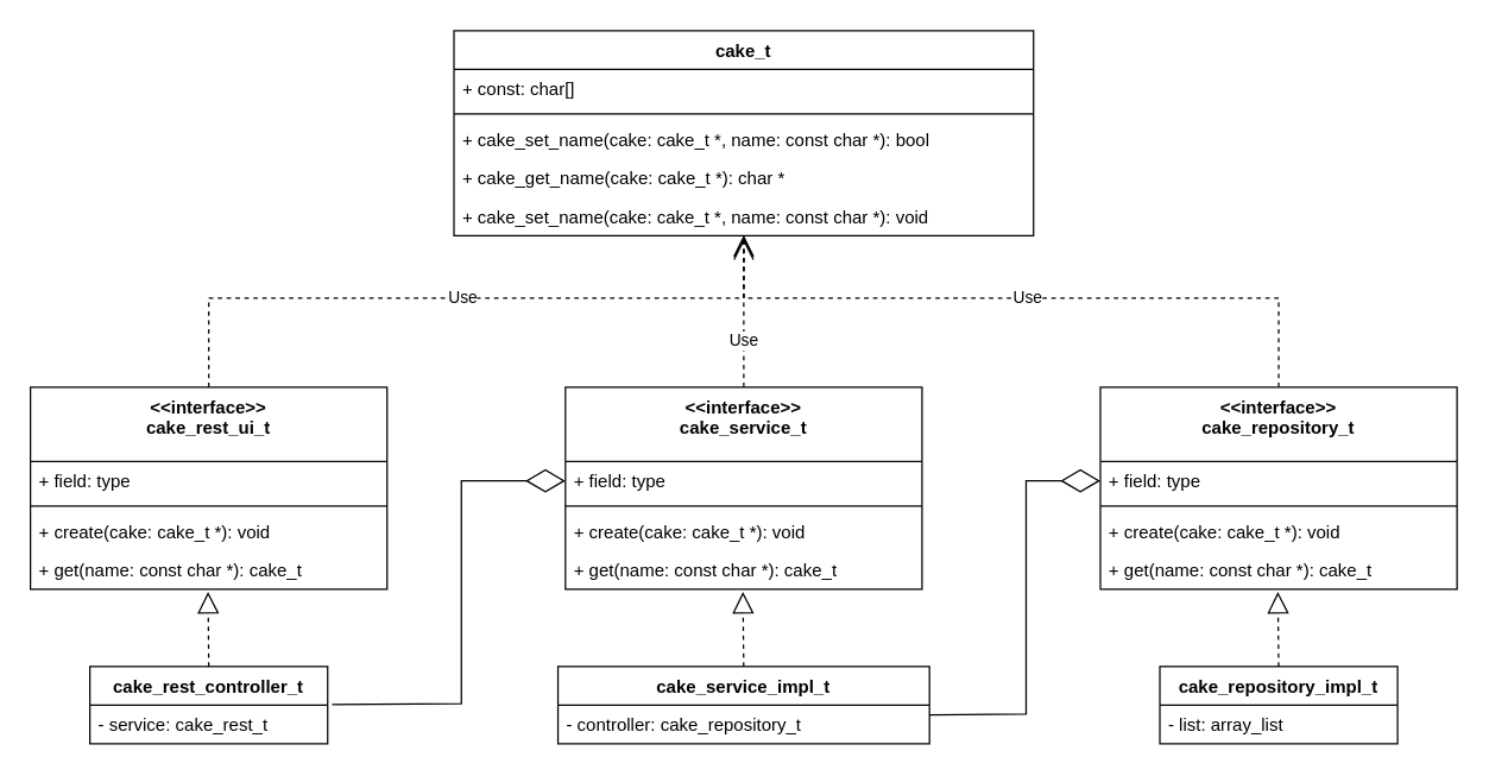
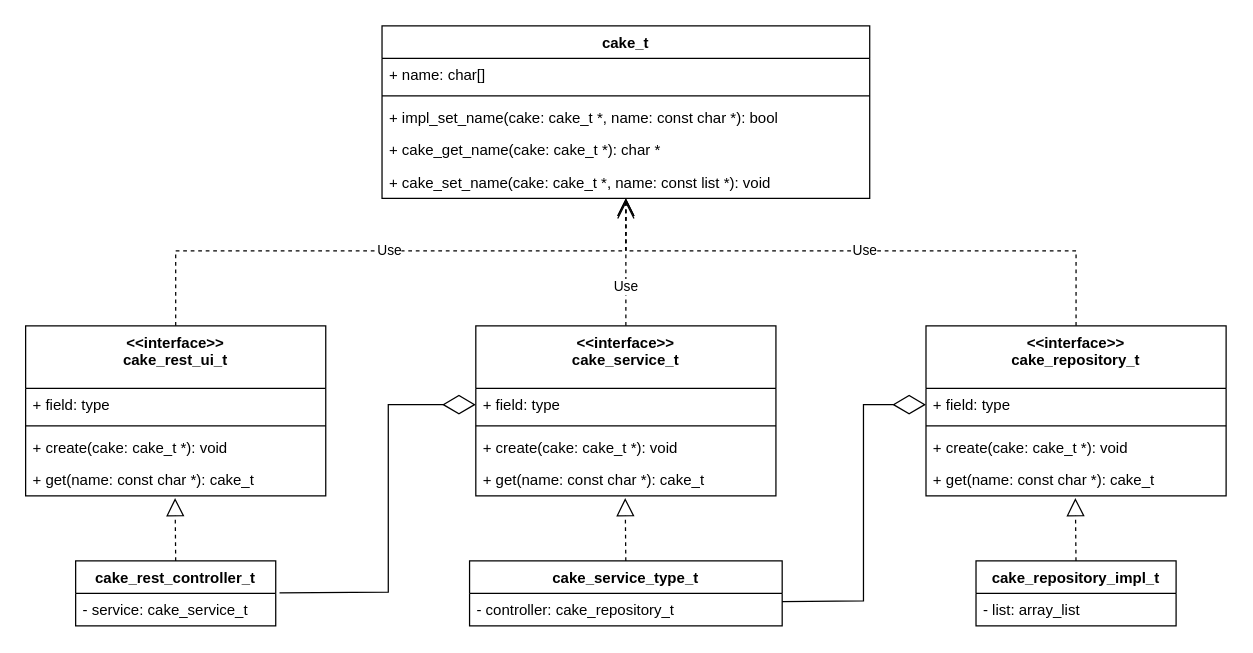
  <mxCell id="0" />
  <mxCell id="1" parent="0" />
  <mxCell id="2" value="cake_t" style="swimlane;fontStyle=1;align=center;verticalAlign=top;childLayout=stackLayout;horizontal=1;startSize=26;horizontalStack=0;resizeParent=1;resizeParentMax=0;resizeLast=0;collapsible=1;marginBottom=0;" parent="1" vertex="1"><mxGeometry x="305" y="20" width="390" height="138" as="geometry" /></mxCell>
- <mxCell id="3" value="+ const: char[]" style="text;strokeColor=none;fillColor=none;align=left;verticalAlign=top;spacingLeft=4;spacingRight=4;overflow=hidden;rotatable=0;points=[[0,0.5],[1,0.5]];portConstraint=eastwest;" parent="2" vertex="1"><mxGeometry y="26" width="390" height="26" as="geometry" /></mxCell>
+ <mxCell id="3" value="+ name: char[]" style="text;strokeColor=none;fillColor=none;align=left;verticalAlign=top;spacingLeft=4;spacingRight=4;overflow=hidden;rotatable=0;points=[[0,0.5],[1,0.5]];portConstraint=eastwest;" parent="2" vertex="1"><mxGeometry y="26" width="390" height="26" as="geometry" /></mxCell>
  <mxCell id="4" value="" style="line;strokeWidth=1;fillColor=none;align=left;verticalAlign=middle;spacingTop=-1;spacingLeft=3;spacingRight=3;rotatable=0;labelPosition=right;points=[];portConstraint=eastwest;" parent="2" vertex="1"><mxGeometry y="52" width="390" height="8" as="geometry" /></mxCell>
- <mxCell id="5" value="+ cake_set_name(cake: cake_t *, name: const char *): bool" style="text;strokeColor=none;fillColor=none;align=left;verticalAlign=top;spacingLeft=4;spacingRight=4;overflow=hidden;rotatable=0;points=[[0,0.5],[1,0.5]];portConstraint=eastwest;" parent="2" vertex="1"><mxGeometry y="60" width="390" height="26" as="geometry" /></mxCell>
+ <mxCell id="5" value="+ impl_set_name(cake: cake_t *, name: const char *): bool" style="text;strokeColor=none;fillColor=none;align=left;verticalAlign=top;spacingLeft=4;spacingRight=4;overflow=hidden;rotatable=0;points=[[0,0.5],[1,0.5]];portConstraint=eastwest;" parent="2" vertex="1"><mxGeometry y="60" width="390" height="26" as="geometry" /></mxCell>
  <mxCell id="6" value="+ cake_get_name(cake: cake_t *): char *" style="text;strokeColor=none;fillColor=none;align=left;verticalAlign=top;spacingLeft=4;spacingRight=4;overflow=hidden;rotatable=0;points=[[0,0.5],[1,0.5]];portConstraint=eastwest;" parent="2" vertex="1"><mxGeometry y="86" width="390" height="26" as="geometry" /></mxCell>
- <mxCell id="7" value="+ cake_set_name(cake: cake_t *, name: const char *): void" style="text;strokeColor=none;fillColor=none;align=left;verticalAlign=top;spacingLeft=4;spacingRight=4;overflow=hidden;rotatable=0;points=[[0,0.5],[1,0.5]];portConstraint=eastwest;" parent="2" vertex="1"><mxGeometry y="112" width="390" height="26" as="geometry" /></mxCell>
+ <mxCell id="7" value="+ cake_set_name(cake: cake_t *, name: const list *): void" style="text;strokeColor=none;fillColor=none;align=left;verticalAlign=top;spacingLeft=4;spacingRight=4;overflow=hidden;rotatable=0;points=[[0,0.5],[1,0.5]];portConstraint=eastwest;" parent="2" vertex="1"><mxGeometry y="112" width="390" height="26" as="geometry" /></mxCell>
  <mxCell id="8" value="&lt;&lt;interface&gt;&gt;&#10;cake_service_t&#10;" style="swimlane;fontStyle=1;align=center;verticalAlign=top;childLayout=stackLayout;horizontal=1;startSize=50;horizontalStack=0;resizeParent=1;resizeParentMax=0;resizeLast=0;collapsible=1;marginBottom=0;" parent="1" vertex="1"><mxGeometry x="380" y="260" width="240" height="136" as="geometry" /></mxCell>
  <mxCell id="9" value="+ field: type" style="text;strokeColor=none;fillColor=none;align=left;verticalAlign=top;spacingLeft=4;spacingRight=4;overflow=hidden;rotatable=0;points=[[0,0.5],[1,0.5]];portConstraint=eastwest;" parent="8" vertex="1"><mxGeometry y="50" width="240" height="26" as="geometry" /></mxCell>
  <mxCell id="10" value="" style="line;strokeWidth=1;fillColor=none;align=left;verticalAlign=middle;spacingTop=-1;spacingLeft=3;spacingRight=3;rotatable=0;labelPosition=right;points=[];portConstraint=eastwest;" parent="8" vertex="1"><mxGeometry y="76" width="240" height="8" as="geometry" /></mxCell>
  <mxCell id="11" value="+ create(cake: cake_t *): void" style="text;strokeColor=none;fillColor=none;align=left;verticalAlign=top;spacingLeft=4;spacingRight=4;overflow=hidden;rotatable=0;points=[[0,0.5],[1,0.5]];portConstraint=eastwest;" parent="8" vertex="1"><mxGeometry y="84" width="240" height="26" as="geometry" /></mxCell>
  <mxCell id="12" value="+ get(name: const char *): cake_t" style="text;strokeColor=none;fillColor=none;align=left;verticalAlign=top;spacingLeft=4;spacingRight=4;overflow=hidden;rotatable=0;points=[[0,0.5],[1,0.5]];portConstraint=eastwest;" parent="8" vertex="1"><mxGeometry y="110" width="240" height="26" as="geometry" /></mxCell>
  <mxCell id="13" value="&lt;&lt;interface&gt;&gt;&#10;cake_repository_t&#10;" style="swimlane;fontStyle=1;align=center;verticalAlign=top;childLayout=stackLayout;horizontal=1;startSize=50;horizontalStack=0;resizeParent=1;resizeParentMax=0;resizeLast=0;collapsible=1;marginBottom=0;" parent="1" vertex="1"><mxGeometry x="740" y="260" width="240" height="136" as="geometry" /></mxCell>
  <mxCell id="14" value="+ field: type" style="text;strokeColor=none;fillColor=none;align=left;verticalAlign=top;spacingLeft=4;spacingRight=4;overflow=hidden;rotatable=0;points=[[0,0.5],[1,0.5]];portConstraint=eastwest;" parent="13" vertex="1"><mxGeometry y="50" width="240" height="26" as="geometry" /></mxCell>
  <mxCell id="15" value="" style="line;strokeWidth=1;fillColor=none;align=left;verticalAlign=middle;spacingTop=-1;spacingLeft=3;spacingRight=3;rotatable=0;labelPosition=right;points=[];portConstraint=eastwest;" parent="13" vertex="1"><mxGeometry y="76" width="240" height="8" as="geometry" /></mxCell>
  <mxCell id="16" value="+ create(cake: cake_t *): void" style="text;strokeColor=none;fillColor=none;align=left;verticalAlign=top;spacingLeft=4;spacingRight=4;overflow=hidden;rotatable=0;points=[[0,0.5],[1,0.5]];portConstraint=eastwest;" parent="13" vertex="1"><mxGeometry y="84" width="240" height="26" as="geometry" /></mxCell>
  <mxCell id="17" value="+ get(name: const char *): cake_t" style="text;strokeColor=none;fillColor=none;align=left;verticalAlign=top;spacingLeft=4;spacingRight=4;overflow=hidden;rotatable=0;points=[[0,0.5],[1,0.5]];portConstraint=eastwest;" parent="13" vertex="1"><mxGeometry y="110" width="240" height="26" as="geometry" /></mxCell>
  <mxCell id="18" value="&lt;&lt;interface&gt;&gt;&#10;cake_rest_ui_t&#10;" style="swimlane;fontStyle=1;align=center;verticalAlign=top;childLayout=stackLayout;horizontal=1;startSize=50;horizontalStack=0;resizeParent=1;resizeParentMax=0;resizeLast=0;collapsible=1;marginBottom=0;" parent="1" vertex="1"><mxGeometry x="20" y="260" width="240" height="136" as="geometry" /></mxCell>
  <mxCell id="19" value="+ field: type" style="text;strokeColor=none;fillColor=none;align=left;verticalAlign=top;spacingLeft=4;spacingRight=4;overflow=hidden;rotatable=0;points=[[0,0.5],[1,0.5]];portConstraint=eastwest;" parent="18" vertex="1"><mxGeometry y="50" width="240" height="26" as="geometry" /></mxCell>
  <mxCell id="20" value="" style="line;strokeWidth=1;fillColor=none;align=left;verticalAlign=middle;spacingTop=-1;spacingLeft=3;spacingRight=3;rotatable=0;labelPosition=right;points=[];portConstraint=eastwest;" parent="18" vertex="1"><mxGeometry y="76" width="240" height="8" as="geometry" /></mxCell>
  <mxCell id="21" value="+ create(cake: cake_t *): void" style="text;strokeColor=none;fillColor=none;align=left;verticalAlign=top;spacingLeft=4;spacingRight=4;overflow=hidden;rotatable=0;points=[[0,0.5],[1,0.5]];portConstraint=eastwest;" parent="18" vertex="1"><mxGeometry y="84" width="240" height="26" as="geometry" /></mxCell>
  <mxCell id="22" value="+ get(name: const char *): cake_t" style="text;strokeColor=none;fillColor=none;align=left;verticalAlign=top;spacingLeft=4;spacingRight=4;overflow=hidden;rotatable=0;points=[[0,0.5],[1,0.5]];portConstraint=eastwest;" parent="18" vertex="1"><mxGeometry y="110" width="240" height="26" as="geometry" /></mxCell>
  <mxCell id="23" value="cake_repository_impl_t" style="swimlane;fontStyle=1;align=center;verticalAlign=top;childLayout=stackLayout;horizontal=1;startSize=26;horizontalStack=0;resizeParent=1;resizeParentMax=0;resizeLast=0;collapsible=1;marginBottom=0;" parent="1" vertex="1"><mxGeometry x="780" y="448" width="160" height="52" as="geometry" /></mxCell>
  <mxCell id="24" value="- list: array_list" style="text;strokeColor=none;fillColor=none;align=left;verticalAlign=top;spacingLeft=4;spacingRight=4;overflow=hidden;rotatable=0;points=[[0,0.5],[1,0.5]];portConstraint=eastwest;" parent="23" vertex="1"><mxGeometry y="26" width="160" height="26" as="geometry" /></mxCell>
  <mxCell id="25" value="cake_rest_controller_t" style="swimlane;fontStyle=1;align=center;verticalAlign=top;childLayout=stackLayout;horizontal=1;startSize=26;horizontalStack=0;resizeParent=1;resizeParentMax=0;resizeLast=0;collapsible=1;marginBottom=0;" parent="1" vertex="1"><mxGeometry x="60" y="448" width="160" height="52" as="geometry" /></mxCell>
- <mxCell id="26" value="- service: cake_rest_t" style="text;strokeColor=none;fillColor=none;align=left;verticalAlign=top;spacingLeft=4;spacingRight=4;overflow=hidden;rotatable=0;points=[[0,0.5],[1,0.5]];portConstraint=eastwest;" parent="25" vertex="1"><mxGeometry y="26" width="160" height="26" as="geometry" /></mxCell>
- <mxCell id="27" value="cake_service_impl_t" style="swimlane;fontStyle=1;align=center;verticalAlign=top;childLayout=stackLayout;horizontal=1;startSize=26;horizontalStack=0;resizeParent=1;resizeParentMax=0;resizeLast=0;collapsible=1;marginBottom=0;" parent="1" vertex="1"><mxGeometry x="375" y="448" width="250" height="52" as="geometry" /></mxCell>
+ <mxCell id="26" value="- service: cake_service_t" style="text;strokeColor=none;fillColor=none;align=left;verticalAlign=top;spacingLeft=4;spacingRight=4;overflow=hidden;rotatable=0;points=[[0,0.5],[1,0.5]];portConstraint=eastwest;" parent="25" vertex="1"><mxGeometry y="26" width="160" height="26" as="geometry" /></mxCell>
+ <mxCell id="27" value="cake_service_type_t" style="swimlane;fontStyle=1;align=center;verticalAlign=top;childLayout=stackLayout;horizontal=1;startSize=26;horizontalStack=0;resizeParent=1;resizeParentMax=0;resizeLast=0;collapsible=1;marginBottom=0;" parent="1" vertex="1"><mxGeometry x="375" y="448" width="250" height="52" as="geometry" /></mxCell>
  <mxCell id="28" value="- controller: cake_repository_t" style="text;strokeColor=none;fillColor=none;align=left;verticalAlign=top;spacingLeft=4;spacingRight=4;overflow=hidden;rotatable=0;points=[[0,0.5],[1,0.5]];portConstraint=eastwest;" parent="27" vertex="1"><mxGeometry y="26" width="250" height="26" as="geometry" /></mxCell>
  <mxCell id="29" value="" style="endArrow=block;dashed=1;endFill=0;endSize=12;html=1;rounded=0;entryX=0.498;entryY=1.064;entryDx=0;entryDy=0;entryPerimeter=0;exitX=0.5;exitY=0;exitDx=0;exitDy=0;" parent="1" source="25" target="22" edge="1"><mxGeometry width="160" relative="1" as="geometry"><mxPoint x="-110" y="460" as="sourcePoint" /><mxPoint x="50" y="460" as="targetPoint" /></mxGeometry></mxCell>
  <mxCell id="30" value="" style="endArrow=diamondThin;endFill=0;endSize=24;html=1;rounded=0;exitX=1.019;exitY=-0.022;exitDx=0;exitDy=0;exitPerimeter=0;entryX=0;entryY=0.5;entryDx=0;entryDy=0;" parent="1" source="26" target="9" edge="1"><mxGeometry width="160" relative="1" as="geometry"><mxPoint x="520" y="370" as="sourcePoint" /><mxPoint x="680" y="370" as="targetPoint" /><Array as="points"><mxPoint x="310" y="473" /><mxPoint x="310" y="323" /></Array></mxGeometry></mxCell>
  <mxCell id="31" value="" style="endArrow=block;dashed=1;endFill=0;endSize=12;html=1;rounded=0;entryX=0.498;entryY=1.064;entryDx=0;entryDy=0;entryPerimeter=0;exitX=0.5;exitY=0;exitDx=0;exitDy=0;" parent="1" edge="1"><mxGeometry width="160" relative="1" as="geometry"><mxPoint x="859.95" y="448" as="sourcePoint" /><mxPoint x="859.47" y="397.664" as="targetPoint" /></mxGeometry></mxCell>
  <mxCell id="32" value="" style="endArrow=block;dashed=1;endFill=0;endSize=12;html=1;rounded=0;entryX=0.498;entryY=1.064;entryDx=0;entryDy=0;entryPerimeter=0;exitX=0.5;exitY=0;exitDx=0;exitDy=0;" parent="1" edge="1"><mxGeometry width="160" relative="1" as="geometry"><mxPoint x="499.95" y="448" as="sourcePoint" /><mxPoint x="499.47" y="397.664" as="targetPoint" /></mxGeometry></mxCell>
  <mxCell id="33" value="" style="endArrow=diamondThin;endFill=0;endSize=24;html=1;rounded=0;exitX=1.019;exitY=-0.022;exitDx=0;exitDy=0;exitPerimeter=0;entryX=0;entryY=0.5;entryDx=0;entryDy=0;" parent="1" target="14" edge="1"><mxGeometry width="160" relative="1" as="geometry"><mxPoint x="625" y="480.428" as="sourcePoint" /><mxPoint x="781.96" y="330" as="targetPoint" /><Array as="points"><mxPoint x="690" y="480" /><mxPoint x="690" y="390" /><mxPoint x="690" y="323" /></Array></mxGeometry></mxCell>
  <mxCell id="34" value="Use" style="endArrow=open;endSize=12;dashed=1;html=1;rounded=0;exitX=0.5;exitY=0;exitDx=0;exitDy=0;" parent="1" source="18" target="7" edge="1"><mxGeometry width="160" relative="1" as="geometry"><mxPoint x="155" y="200" as="sourcePoint" /><mxPoint x="315" y="200" as="targetPoint" /><Array as="points"><mxPoint x="140" y="200" /><mxPoint x="500" y="200" /></Array></mxGeometry></mxCell>
  <mxCell id="35" value="Use" style="endArrow=open;endSize=12;dashed=1;html=1;rounded=0;" parent="1" source="8" target="7" edge="1"><mxGeometry x="-0.412" width="160" relative="1" as="geometry"><mxPoint x="590" y="220" as="sourcePoint" /><mxPoint x="750" y="220" as="targetPoint" /><mxPoint y="-1" as="offset" /></mxGeometry></mxCell>
  <mxCell id="36" value="Use" style="endArrow=open;endSize=12;dashed=1;html=1;rounded=0;exitX=0.5;exitY=0;exitDx=0;exitDy=0;" parent="1" source="13" edge="1"><mxGeometry width="160" relative="1" as="geometry"><mxPoint x="870" y="200" as="sourcePoint" /><mxPoint x="500" y="160" as="targetPoint" /><Array as="points"><mxPoint x="860" y="200" /><mxPoint x="500" y="200" /></Array><mxPoint x="1" as="offset" /></mxGeometry></mxCell>
